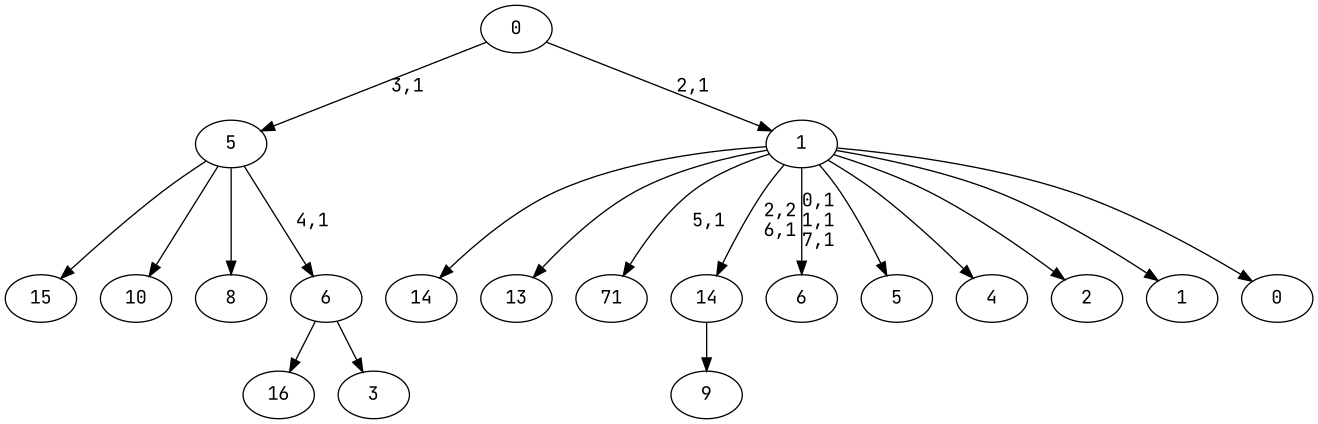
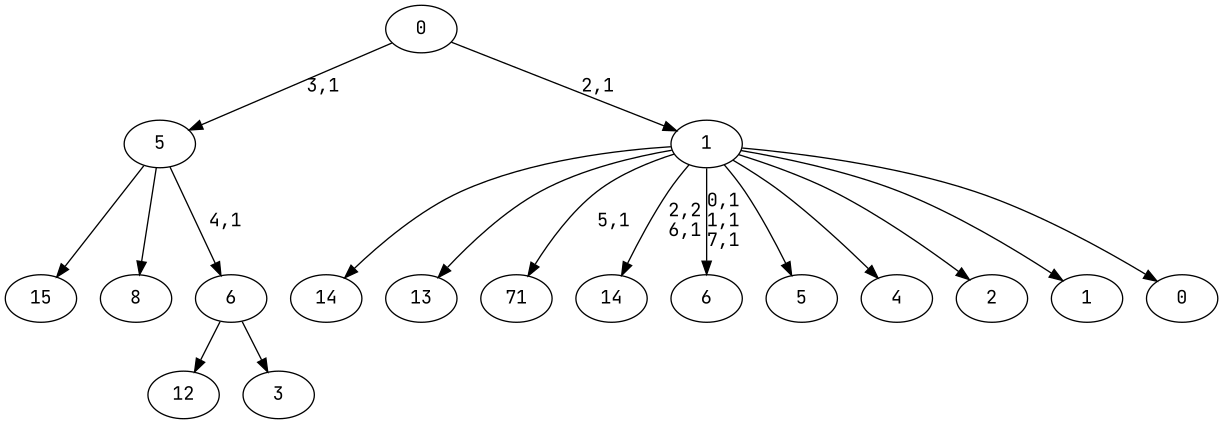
  digraph {
    fontname="JetBrains Mono"
    node [fontname="JetBrains Mono"]
    edge [fontname="JetBrains Mono"]
    n1 [label=15]
    n2 [label=14]
    n3 [label=13]
-   n4 [label=16]
+   n4 [label=12]
    n5 [label=71]
-   n6 [label=10]
-   n7 [label=9]
    n8 [label=8]
    14
    n10 [label=6]
    n11 [label=5]
    n12 [label=4]
    n13 [label=3]
    6
    5
    n16 [label=2]
    n17 [label=1]
    n18 [label=0]
    1
    0
-   14 -> n7
    6 -> n4
    6 -> n13
    5 -> n1
-   5 -> n6
    5 -> n8
    5 -> 6 [label="4,1"]
    1 -> n2
    1 -> n3
    1 -> n5 [label="5,1"]
    1 -> 14 [label="2,2\n6,1"]
    1 -> n10 [label="0,1\n1,1\n7,1"]
    1 -> n11
    1 -> n12
    1 -> n16
    1 -> n17
    1 -> n18
    0 -> 5 [label="3,1"]
    0 -> 1 [label="2,1"]
  }
